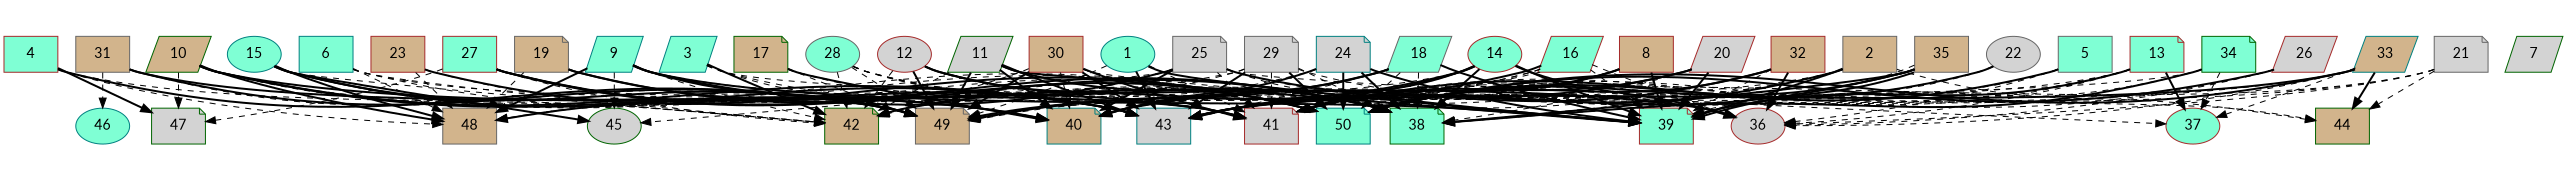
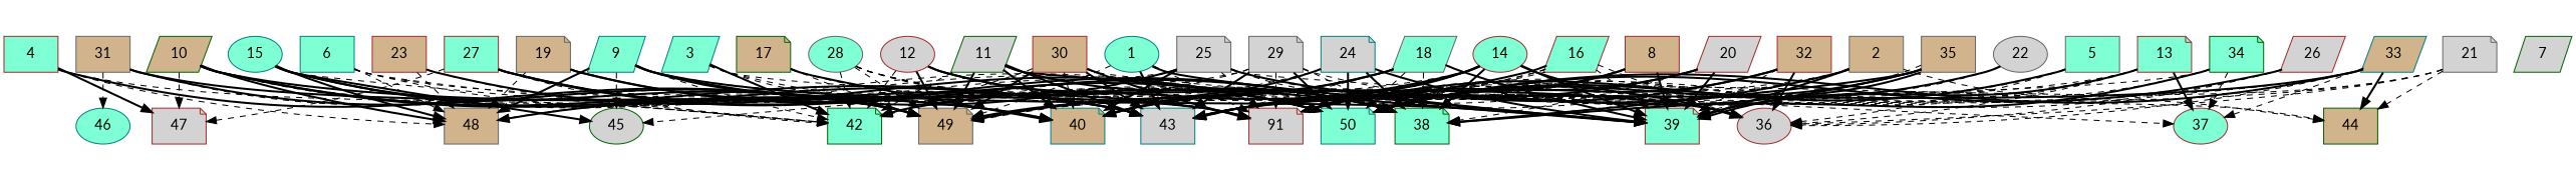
  digraph {
    fontname=Lato
    node [alpha=0.05 color=brown fillcolor=aquamarine fontname=Lato shape=note style=filled]
    edge [fontname=Lato style=dashed]
    1 [alpha=0.08 color=teal expect_size=11490304 shape=ellipse]
    39 [expect_size=37723136]
-   41 [alpha=0.03 expect_size=22180864 fillcolor=lightgrey]
+   41 [alpha=0.03 expect_size=22180864 fillcolor=lightgrey label=91]
    43 [alpha=0.12 color=teal expect_size=17253376 fillcolor=lightgrey shape=box]
    49 [alpha=0.16 color=gray40 expect_size=32455680 fillcolor=tan]
    2 [alpha=0.15 color=gray40 expect_size=51731456 fillcolor=tan shape=box]
    38 [alpha=0.17 color=darkgreen expect_size=25808896]
    40 [alpha=0.16 color=teal expect_size=23090176 fillcolor=tan]
    44 [alpha=0.12 color=darkgreen expect_size=29830144 fillcolor=tan shape=box]
    3 [alpha=0.20 color=teal expect_size=17586176 shape=parallelogram]
-   42 [color=darkgreen expect_size=31069184 fillcolor=tan]
+   42 [color=darkgreen expect_size=31069184]
    4 [alpha=0.01 expect_size=22287360 shape=box]
-   47 [color=darkgreen expect_size=51339264 fillcolor=lightgrey]
+   47 [expect_size=51339264 fillcolor=lightgrey]
    48 [alpha=0.09 color=gray40 expect_size=39715840 fillcolor=tan shape=box]
    5 [alpha=0.17 color=gray40 expect_size=30602240 shape=box]
    36 [alpha=0.01 expect_size=10332160 fillcolor=lightgrey shape=ellipse]
    50 [alpha=0.01 color=teal expect_size=44936192]
    6 [color=teal expect_size=7779328 shape=box]
    7 [alpha=0.06 color=darkgreen expect_size=36052992 fillcolor=lightgrey shape=parallelogram]
    8 [alpha=0.18 expect_size=43150336 fillcolor=tan shape=box]
    9 [alpha=0.16 color=teal expect_size=41918464 shape=parallelogram]
    45 [alpha=0.06 color=darkgreen expect_size=23337984 fillcolor=lightgrey shape=ellipse]
    10 [alpha=0.13 color=darkgreen expect_size=45512704 fillcolor=tan shape=parallelogram]
    11 [alpha=0.00 color=darkgreen expect_size=48502784 fillcolor=lightgrey shape=parallelogram]
    12 [alpha=0.10 expect_size=19926016 fillcolor=lightgrey shape=ellipse]
    13 [alpha=0.07 expect_size=7153664]
    37 [alpha=0.15 expect_size=45043712 shape=ellipse]
    14 [alpha=0.03 expect_size=6966272 shape=ellipse]
    15 [alpha=0.07 color=teal expect_size=8178688 shape=ellipse]
    16 [expect_size=47439872 shape=parallelogram]
    17 [alpha=0.14 color=darkgreen expect_size=11301888 fillcolor=tan]
    18 [alpha=0.03 color=gray40 expect_size=24666112 shape=parallelogram]
    19 [alpha=0.13 color=gray40 expect_size=20623360 fillcolor=tan]
    20 [alpha=0.10 expect_size=11919360 fillcolor=lightgrey shape=parallelogram]
    21 [alpha=0.11 color=gray40 expect_size=41482240 fillcolor=lightgrey]
    22 [alpha=0.10 color=gray40 expect_size=41774080 fillcolor=lightgrey shape=ellipse]
    23 [alpha=0.15 expect_size=17802240 fillcolor=tan shape=box]
    24 [alpha=0.08 color=teal expect_size=33238016 fillcolor=lightgrey]
    25 [alpha=0.11 color=gray40 expect_size=40612864 fillcolor=lightgrey]
    26 [alpha=0.15 expect_size=9249792 fillcolor=lightgrey shape=parallelogram]
    27 [alpha=0.12 expect_size=21740544 shape=box]
    28 [color=gray40 expect_size=7304192 shape=ellipse]
    29 [alpha=0.14 color=gray40 expect_size=14875648 fillcolor=lightgrey]
    30 [alpha=0.20 expect_size=45614080 fillcolor=tan shape=box]
    31 [alpha=0.04 color=gray40 expect_size=23132160 fillcolor=tan shape=box]
    46 [alpha=0.02 color=teal expect_size=47899648 shape=ellipse]
    32 [alpha=0.14 expect_size=48050176 fillcolor=tan shape=box]
    33 [color=teal expect_size=25298944 fillcolor=tan shape=parallelogram]
    34 [alpha=0.17 color=darkgreen expect_size=14408704]
    35 [alpha=0.10 color=gray40 expect_size=32423936 fillcolor=tan shape=box]
    1 -> 39 [style=bold]
    1 -> 41
    1 -> 43 [style=bold]
    1 -> 49
    2 -> 39 [style=bold]
    2 -> 41
    2 -> 43 [style=bold]
    2 -> 49
    2 -> 38
    2 -> 40
    2 -> 44
    3 -> 41
    3 -> 49
    3 -> 44
    3 -> 42 [style=bold]
    4 -> 41
    4 -> 49 [style=bold]
    4 -> 47 [style=bold]
    4 -> 48
    5 -> 39
    5 -> 41 [style=bold]
    5 -> 36
    5 -> 50
    6 -> 41
    6 -> 42
    6 -> 48
    6 -> 50
    8 -> 39 [style=bold]
    8 -> 41 [style=bold]
    8 -> 43
    8 -> 40
    8 -> 50 [style=bold]
    9 -> 39 [style=bold]
    9 -> 43
    9 -> 49 [style=bold]
    9 -> 42
    9 -> 48 [style=bold]
    9 -> 36
    9 -> 50 [style=bold]
    9 -> 45
    10 -> 43 [style=bold]
    10 -> 49
    10 -> 40 [style=bold]
    10 -> 42
    10 -> 47
    10 -> 48 [style=bold]
    10 -> 36 [style=bold]
    11 -> 39 [style=bold]
    11 -> 43 [style=bold]
    11 -> 49 [style=bold]
    11 -> 38 [style=bold]
    11 -> 40 [style=bold]
    11 -> 42
    12 -> 41
    12 -> 49 [style=bold]
    12 -> 38 [style=bold]
    12 -> 42
    12 -> 50 [style=bold]
    13 -> 39 [style=bold]
    13 -> 41
    13 -> 43
    13 -> 38
    13 -> 36
    13 -> 50
    13 -> 37 [style=bold]
    14 -> 39 [style=bold]
    14 -> 41 [style=bold]
    14 -> 43 [style=bold]
    14 -> 38 [style=bold]
    14 -> 42 [style=bold]
    14 -> 48
    14 -> 36 [style=bold]
    15 -> 43 [style=bold]
    15 -> 49 [style=bold]
    15 -> 40
    15 -> 42
    15 -> 48 [style=bold]
    15 -> 50
    15 -> 45 [style=bold]
    16 -> 39
    16 -> 41
    16 -> 43
    16 -> 49 [style=bold]
    16 -> 49
    16 -> 36
    17 -> 43
    17 -> 49
    17 -> 40 [style=bold]
    17 -> 50
    18 -> 39 [style=bold]
    18 -> 43
    18 -> 49 [style=bold]
    18 -> 38
    18 -> 40 [style=bold]
    18 -> 50
    19 -> 43 [style=bold]
    19 -> 38 [style=bold]
    19 -> 48
    20 -> 39 [style=bold]
    20 -> 41 [style=bold]
    20 -> 43 [style=bold]
    20 -> 49
    20 -> 38
    21 -> 41
    21 -> 38
    21 -> 44
    21 -> 36
    22 -> 39
    22 -> 41
    22 -> 50 [style=bold]
    23 -> 40
    23 -> 48
    23 -> 50 [style=bold]
    24 -> 39 [style=bold]
    24 -> 38 [style=bold]
    24 -> 40 [style=bold]
    24 -> 42
    24 -> 50 [style=bold]
    25 -> 39 [style=bold]
    25 -> 41
    25 -> 38
    25 -> 40 [style=bold]
    25 -> 42
    25 -> 48 [style=bold]
    25 -> 36
    25 -> 45
    25 -> 37
    26 -> 39
    26 -> 38
    26 -> 36
    26 -> 50 [style=bold]
    27 -> 41 [style=bold]
    27 -> 43
    27 -> 49
    27 -> 38 [style=bold]
    27 -> 40 [style=bold]
    27 -> 42
    27 -> 47
    27 -> 50
    28 -> 41
    28 -> 43
    28 -> 49
    28 -> 38
    28 -> 42
    28 -> 50
    29 -> 41
    29 -> 43 [style=bold]
    29 -> 49
    29 -> 38
    29 -> 42
    29 -> 36
    29 -> 50 [style=bold]
    30 -> 39
    30 -> 41 [style=bold]
    30 -> 43 [style=bold]
    30 -> 49 [style=bold]
    30 -> 38
    30 -> 40
    30 -> 42
    31 -> 41 [style=bold]
    31 -> 49 [style=bold]
    31 -> 42
    31 -> 46
    32 -> 39
    32 -> 40 [style=bold]
    32 -> 42
    32 -> 36 [style=bold]
    32 -> 50 [style=bold]
    33 -> 43 [style=bold]
    33 -> 49
    33 -> 44 [style=bold]
    33 -> 36
    33 -> 50 [style=bold]
    33 -> 37
    34 -> 39
    34 -> 38 [style=bold]
    34 -> 48
    34 -> 37
    35 -> 39
    35 -> 39 [style=bold]
    35 -> 41
    35 -> 43 [style=bold]
    35 -> 38 [style=bold]
    35 -> 40
    35 -> 50 [style=bold]
  }
